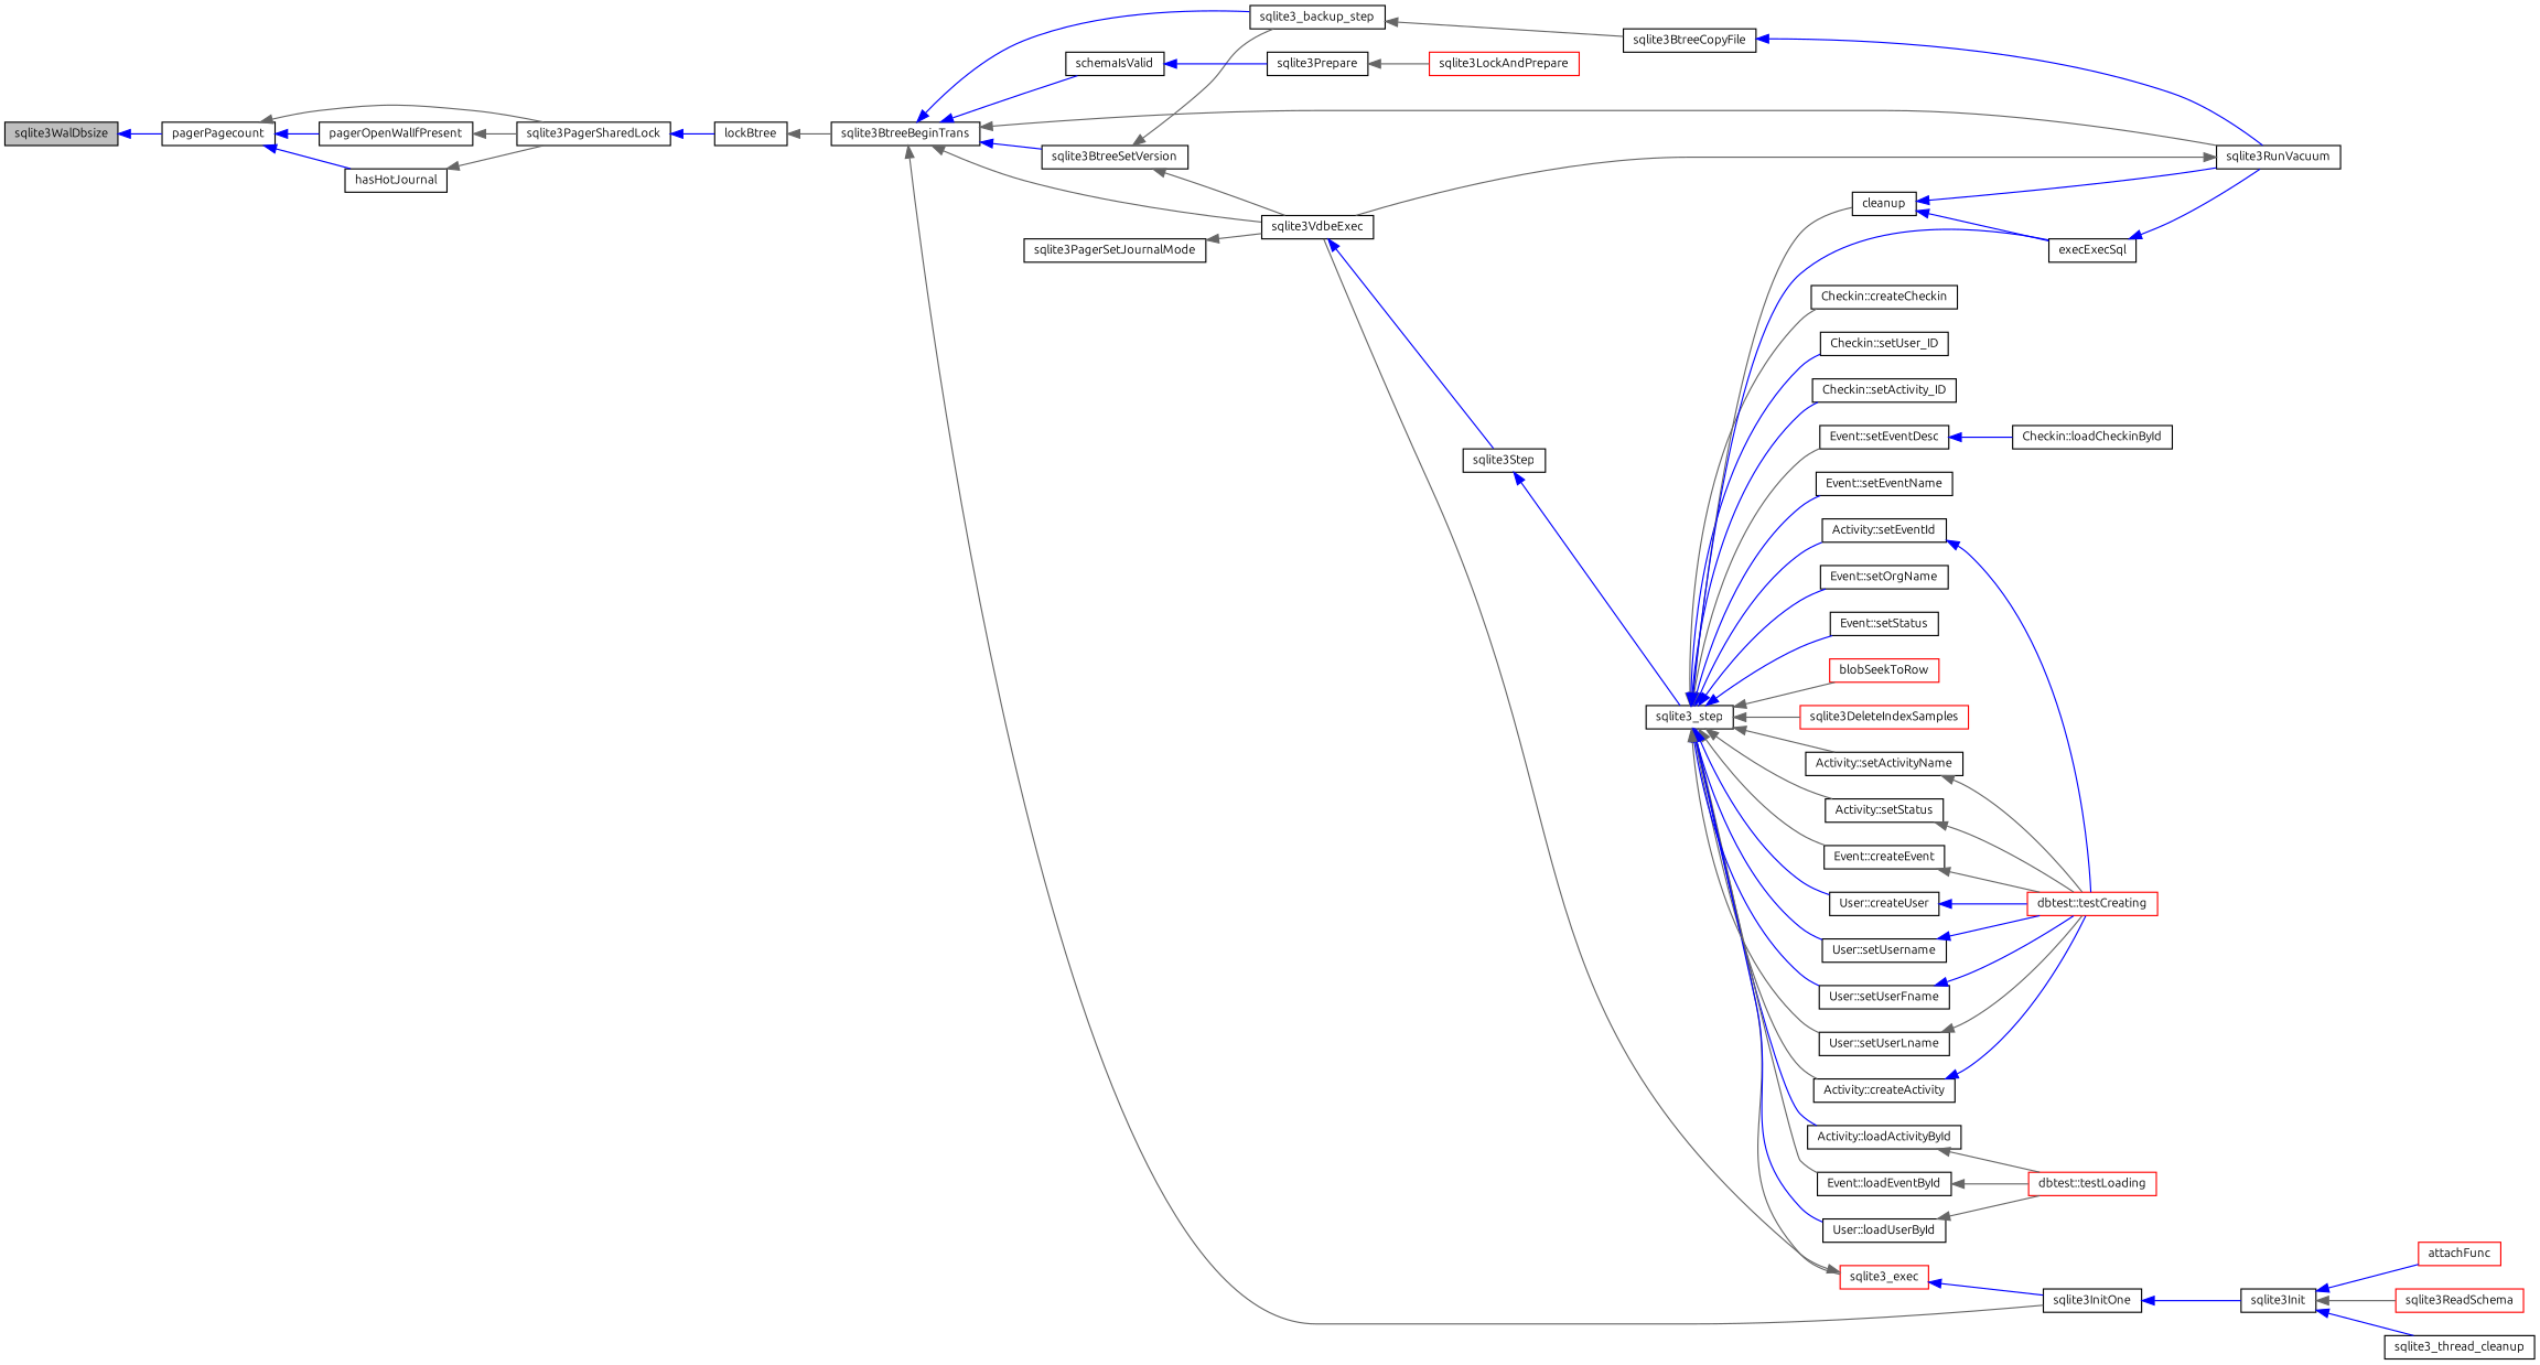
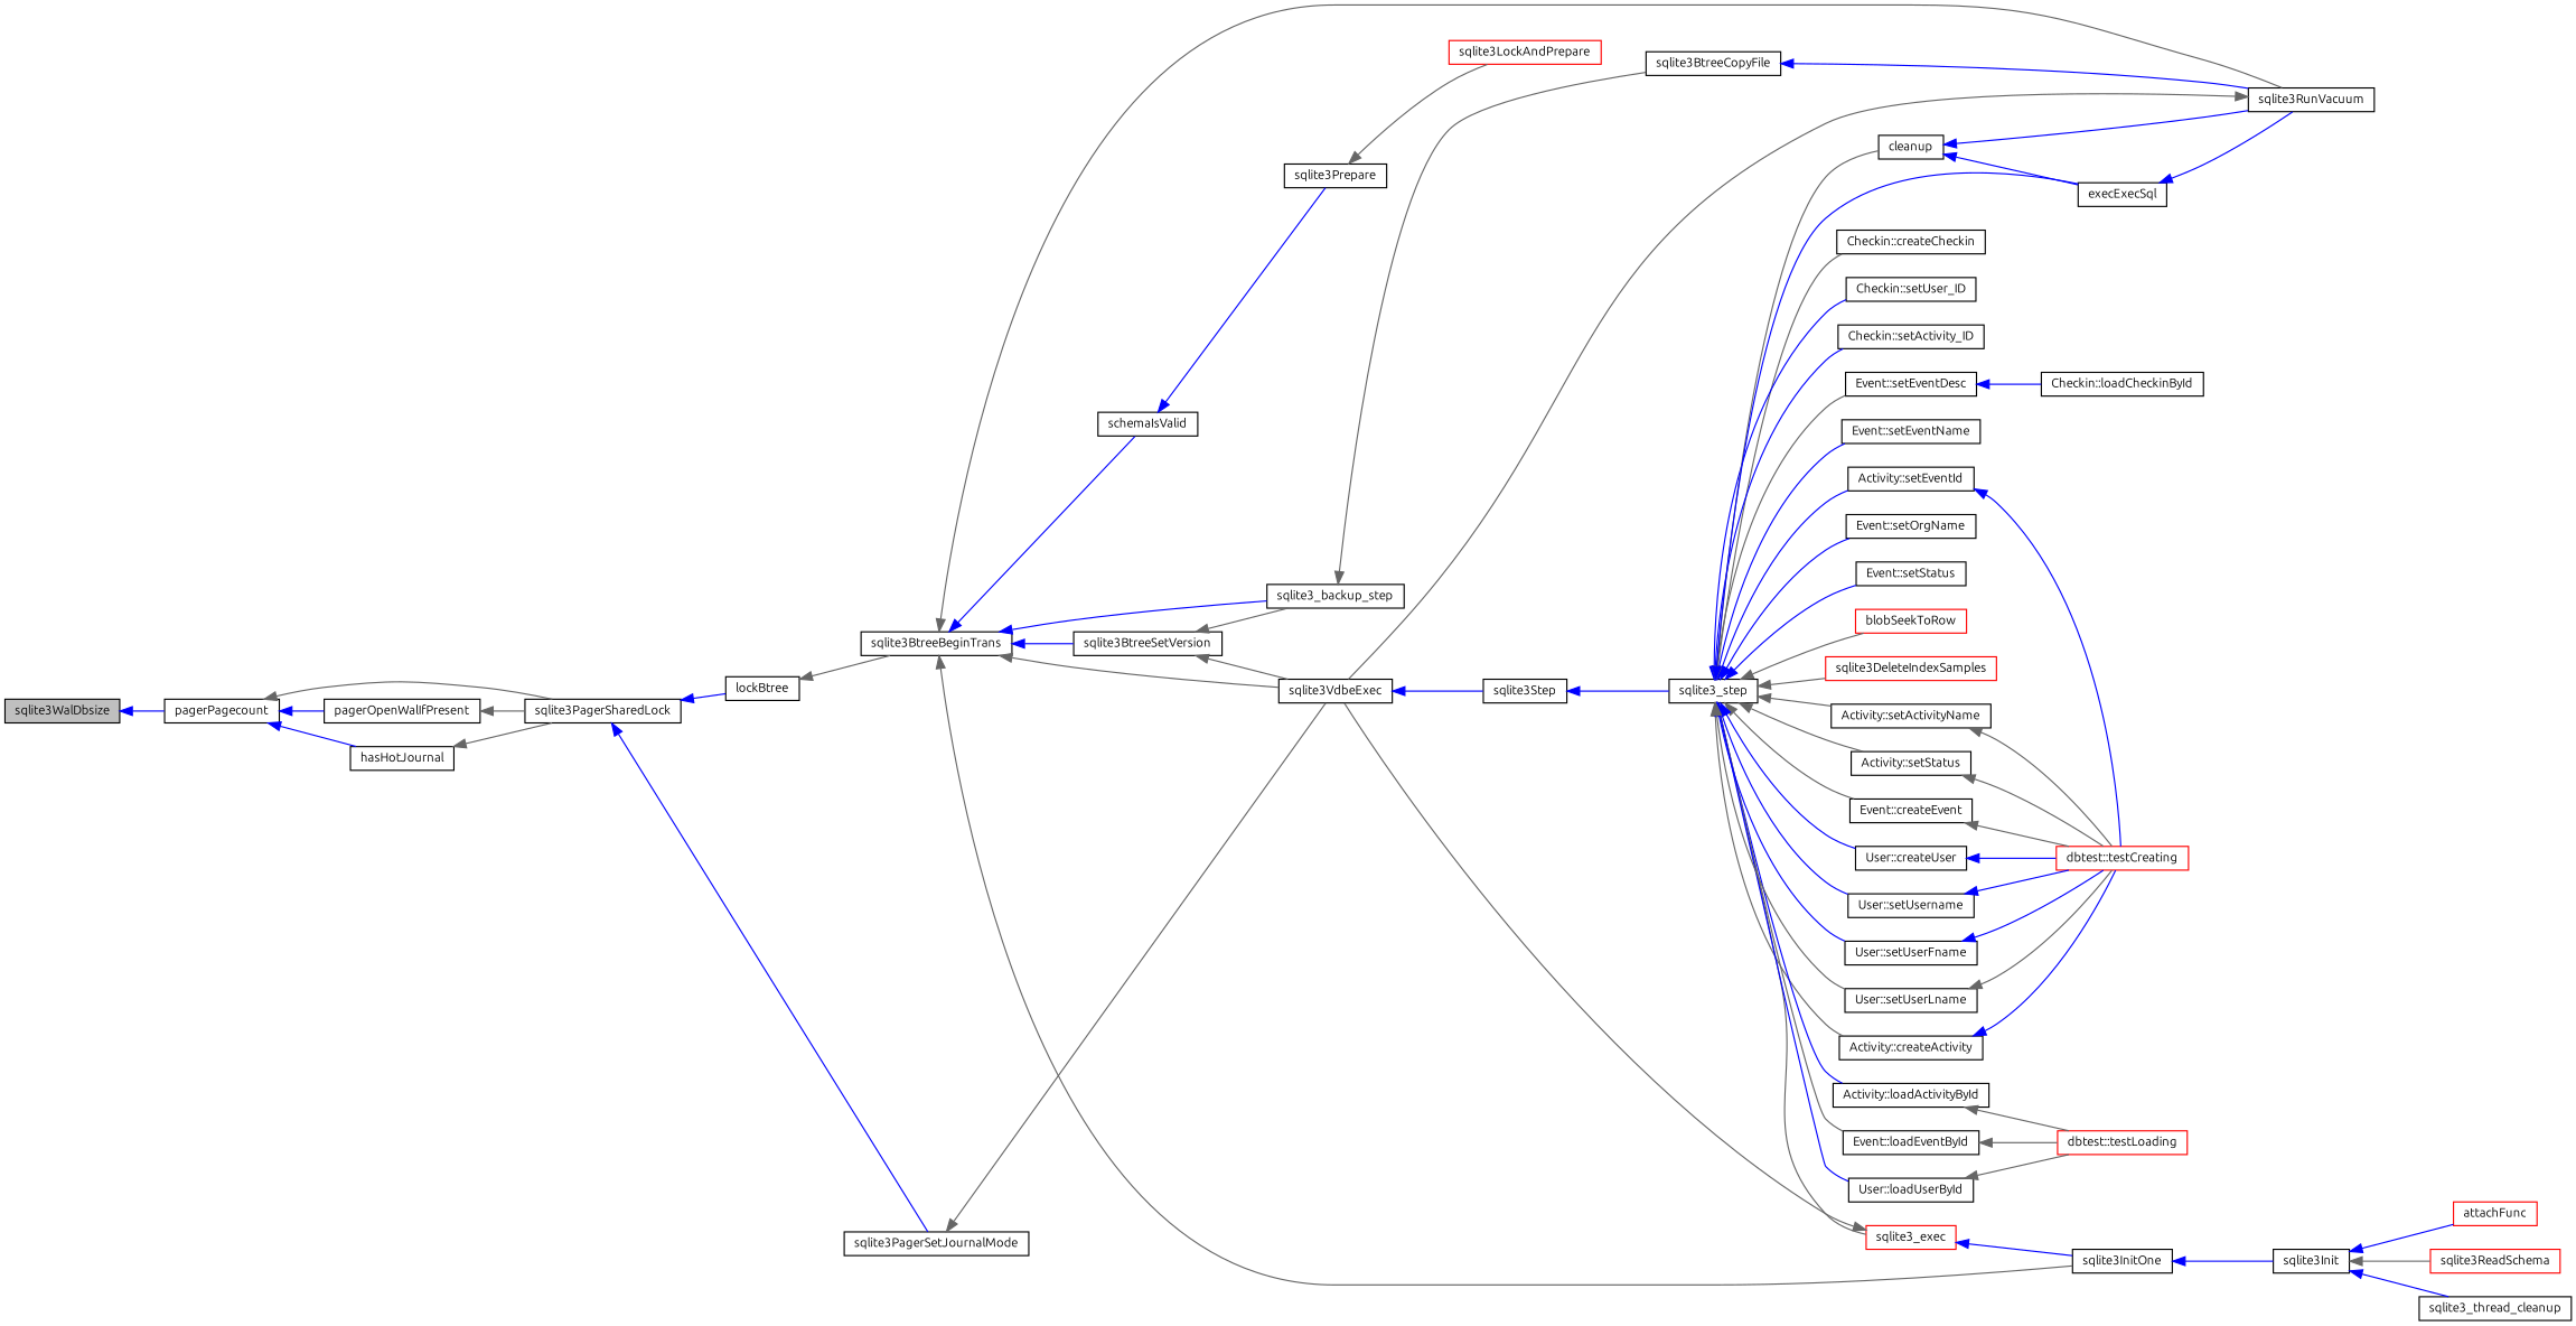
  digraph {
    fontname=Ubuntu
    rankdir=LR
    node [color=black fillcolor=white fontname=Ubuntu fontsize=10 shape=record style=filled]
    edge [color=blue dir=back fontname=Ubuntu fontsize=10 labelfontname=FreeSans labelfontsize=10 style=solid]
    n1 [fillcolor=grey75 fontcolor=black height=0.2 label=sqlite3WalDbsize width=0.4]
    n2 [height=0.2 label=pagerPagecount width=0.4]
    n3 [height=0.2 label=pagerOpenWalIfPresent width=0.4]
    n4 [height=0.2 label=sqlite3PagerSharedLock width=0.4]
    n5 [height=0.2 label=hasHotJournal width=0.4]
    n6 [height=0.2 label=sqlite3PagerSetJournalMode width=0.4]
    n7 [height=0.2 label=lockBtree width=0.4]
    n8 [height=0.2 label=sqlite3VdbeExec width=0.4]
    n9 [height=0.2 label=sqlite3BtreeBeginTrans width=0.4]
    n10 [height=0.2 label=sqlite3Step width=0.4]
    n11 [height=0.2 label=sqlite3_step width=0.4]
    n12 [height=0.2 label="Activity::createActivity" width=0.4]
    n13 [height=0.2 label="Activity::loadActivityById" width=0.4]
    n14 [height=0.2 label="Activity::setEventId" width=0.4]
    n15 [height=0.2 label="Activity::setActivityName" width=0.4]
    n16 [height=0.2 label="Activity::setStatus" width=0.4]
    n17 [height=0.2 label="Checkin::createCheckin" width=0.4]
    n18 [height=0.2 label="Checkin::setUser_ID" width=0.4]
    n19 [height=0.2 label="Checkin::setActivity_ID" width=0.4]
    n20 [height=0.2 label="Event::createEvent" width=0.4]
    n21 [height=0.2 label="Event::loadEventById" width=0.4]
    n22 [height=0.2 label="Event::setEventName" width=0.4]
    n23 [height=0.2 label="Event::setEventDesc" width=0.4]
    n24 [height=0.2 label="Event::setOrgName" width=0.4]
    n25 [height=0.2 label="Event::setStatus" width=0.4]
    n26 [color=red height=0.2 label=blobSeekToRow width=0.4]
    n27 [color=red height=0.2 label=sqlite3DeleteIndexSamples width=0.4]
    n28 [color=red height=0.2 label=sqlite3_exec width=0.4]
    n29 [height=0.2 label=cleanup width=0.4]
    n30 [height=0.2 label=execExecSql width=0.4]
    n31 [height=0.2 label="User::createUser" width=0.4]
    n32 [height=0.2 label="User::loadUserById" width=0.4]
    n33 [height=0.2 label="User::setUsername" width=0.4]
    n34 [height=0.2 label="User::setUserFname" width=0.4]
    n35 [height=0.2 label="User::setUserLname" width=0.4]
    n36 [color=red height=0.2 label="dbtest::testCreating" width=0.4]
    n37 [color=red height=0.2 label="dbtest::testLoading" width=0.4]
    n38 [height=0.2 label="Checkin::loadCheckinById" width=0.4]
    n39 [height=0.2 label=sqlite3InitOne width=0.4]
    n40 [height=0.2 label=sqlite3RunVacuum width=0.4]
    n41 [height=0.2 label=sqlite3Init width=0.4]
    n42 [color=red height=0.2 label=attachFunc width=0.4]
    n43 [color=red height=0.2 label=sqlite3ReadSchema width=0.4]
    n44 [height=0.2 label=sqlite3_thread_cleanup width=0.4]
    n45 [height=0.2 label=sqlite3BtreeSetVersion width=0.4]
    n46 [height=0.2 label=sqlite3_backup_step width=0.4]
    n47 [height=0.2 label=schemaIsValid width=0.4]
    n48 [height=0.2 label=sqlite3BtreeCopyFile width=0.4]
    n49 [height=0.2 label=sqlite3Prepare width=0.4]
    n50 [color=red height=0.2 label=sqlite3LockAndPrepare width=0.4]
    n1 -> n2
    n2 -> n3
    n2 -> n4 [color=gray40]
    n2 -> n5
    n3 -> n4 [color=gray40]
+   n4 -> n6
    n4 -> n7
    n5 -> n4 [color=gray40]
    n6 -> n8 [color=gray40]
    n7 -> n9 [color=gray40]
    n8 -> n10
    n9 -> n8 [color=gray40]
    n9 -> n39 [color=gray40]
    n9 -> n40 [color=gray40]
    n9 -> n45
    n9 -> n46
    n9 -> n47
    n10 -> n11
    n11 -> n12 [color=gray40]
    n11 -> n13
    n11 -> n14
    n11 -> n15 [color=gray40]
    n11 -> n16 [color=gray40]
    n11 -> n17 [color=gray40]
    n11 -> n18
    n11 -> n19
    n11 -> n20 [color=gray40]
    n11 -> n21 [color=gray40]
    n11 -> n22
    n11 -> n23 [color=gray40]
    n11 -> n24
    n11 -> n25
    n11 -> n26 [color=gray40]
    n11 -> n27 [color=gray40]
    n11 -> n28 [color=gray40]
    n11 -> n29 [color=gray40]
    n11 -> n30
    n11 -> n31
    n11 -> n32
    n11 -> n33
    n11 -> n34
    n11 -> n35 [color=gray40]
    n12 -> n36
    n13 -> n37 [color=gray40]
    n14 -> n36
    n15 -> n36 [color=gray40]
    n16 -> n36 [color=gray40]
    n20 -> n36 [color=gray40]
    n21 -> n37 [color=gray40]
    n23 -> n38
    n28 -> n8 [color=gray40]
    n28 -> n39
    n29 -> n30
    n29 -> n40
    n30 -> n40
    n31 -> n36
    n32 -> n37 [color=gray40]
    n33 -> n36
    n34 -> n36
    n35 -> n36 [color=gray40]
    n39 -> n41
    n40 -> n8 [color=gray40]
    n41 -> n42
    n41 -> n43 [color=gray40]
    n41 -> n44
    n45 -> n8 [color=gray40]
    n45 -> n46 [color=gray40]
    n46 -> n48 [color=gray40]
    n47 -> n49
    n48 -> n40
    n49 -> n50 [color=gray40]
  }
